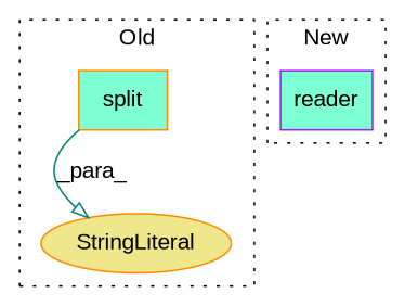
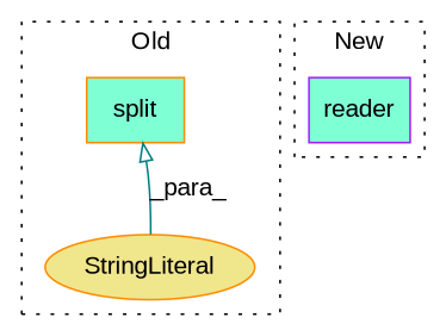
  digraph {
    fontname="Liberation Sans"
    node [a=32 shape=box style=filled fillcolor=aquamarine color=darkorange fontname="Liberation Sans"]
    n1 [l="6,1" label=split s="13205,13215"]
    n2 [a=45 l=4 label=StringLiteral s=13211 shape=ellipse fillcolor=khaki]
    n3 [l="7,1" label=reader s="13547,13578" color=purple]
    subgraph cluster_1 {
      label=Old
      style=dotted
      n1
      n2
    }
    subgraph cluster_2 {
      label=New
      style=dotted
      n3
    }
-   n1 -> n2 [label=_para_ color=teal arrowhead=onormal fontname="Liberation Sans"]
+   n2 -> n1 [label=_para_ color=teal arrowhead=onormal fontname="Liberation Sans"]
  }
